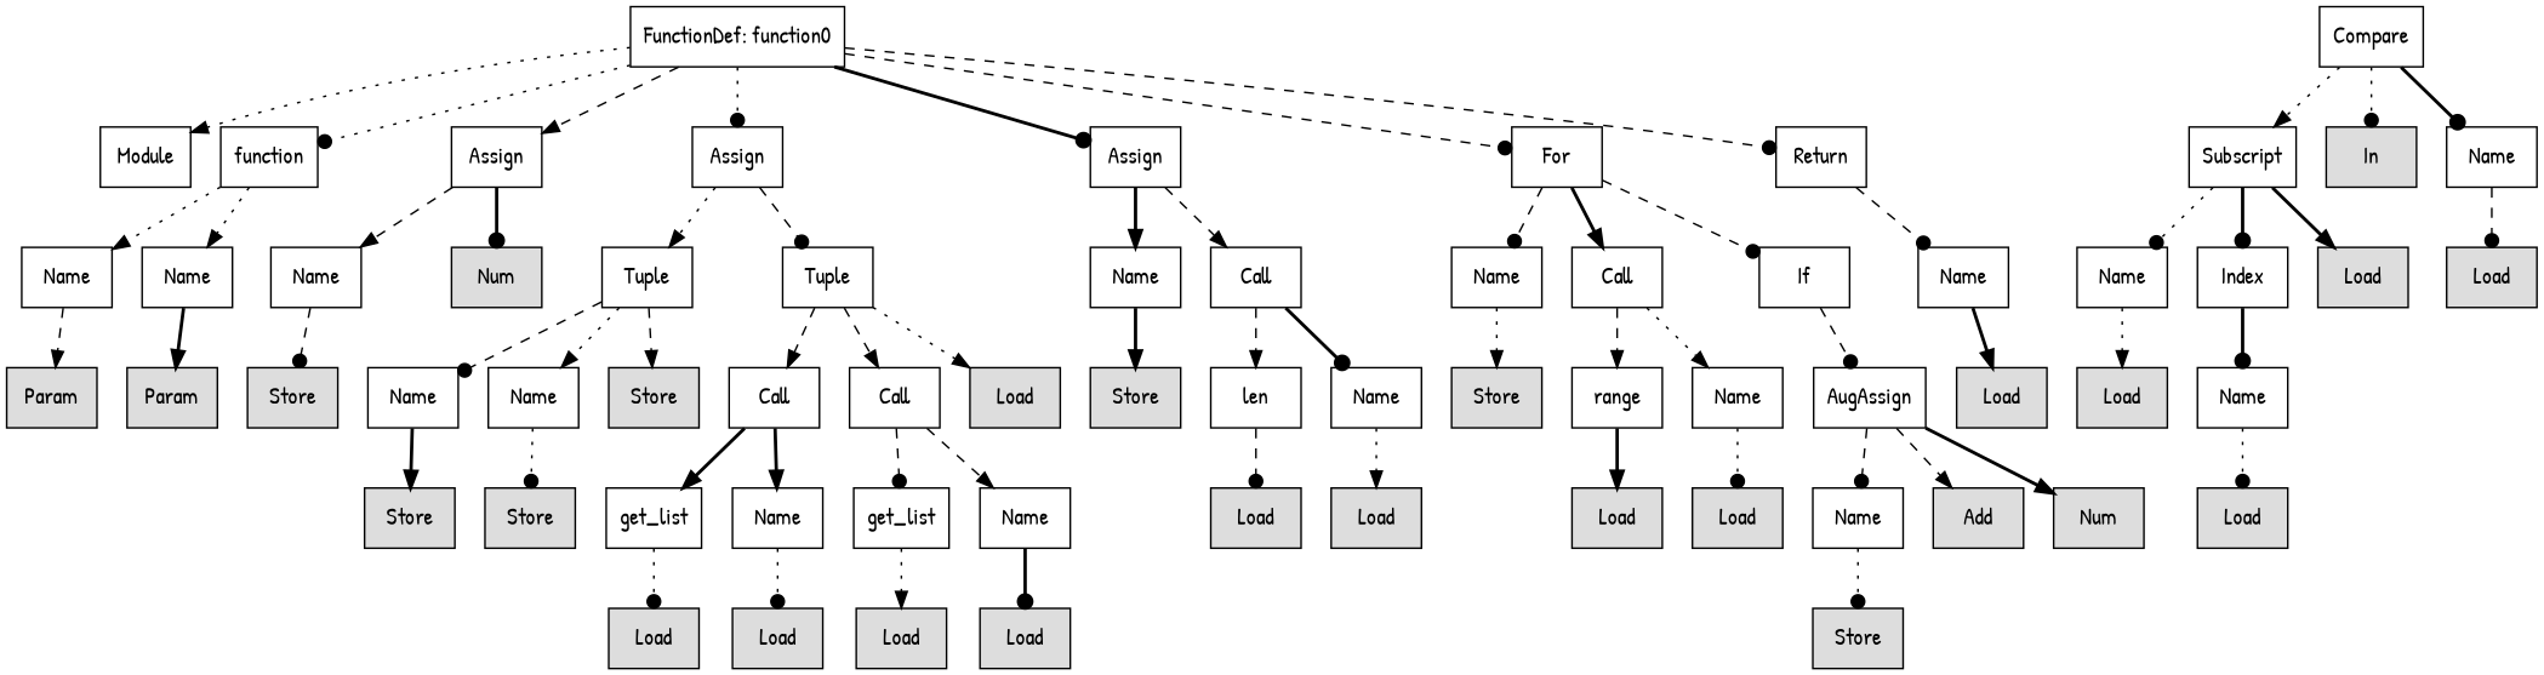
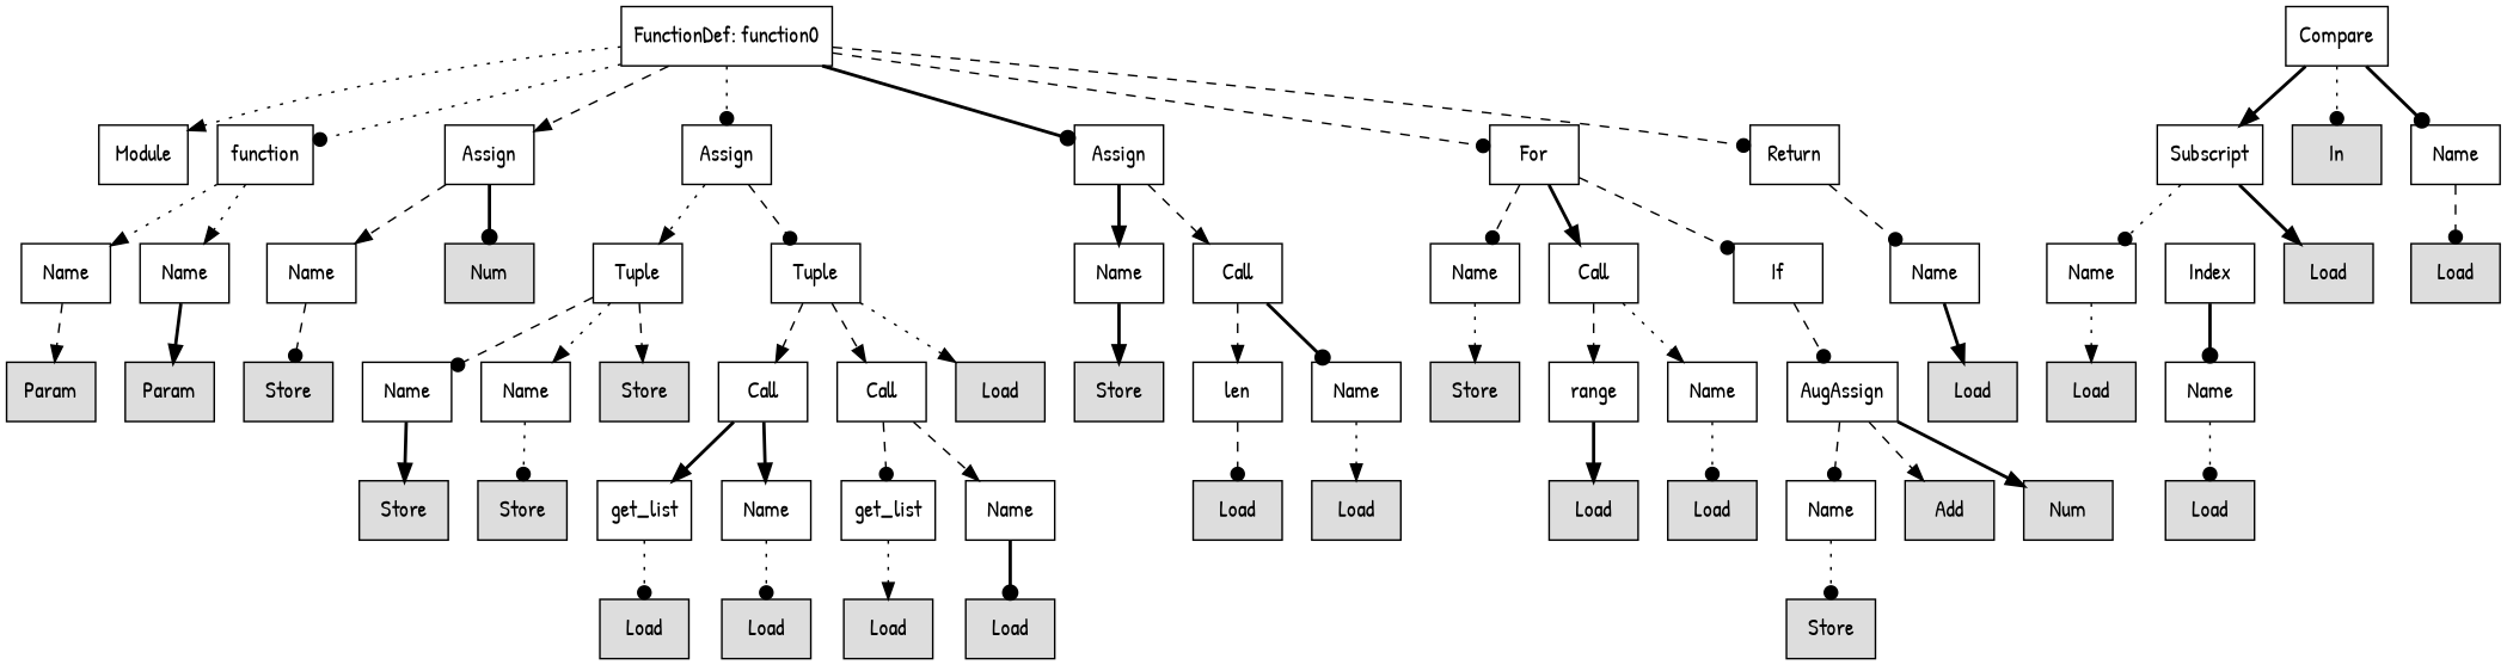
  digraph {
    fontname="Patrick Hand"
    node [fontname="Patrick Hand" shape=rect]
    edge [arrowhead=normal fontname="Patrick Hand" style=dashed]
    n1 [label=Module]
    n2 [label="FunctionDef: function0"]
    n3 [label=function]
    n4 [label=Assign]
    n5 [label=Assign]
    n6 [label=Assign]
    n7 [label=For]
    n8 [label=Return]
    n9 [label=Name]
    n10 [label=Name]
    n11 [label=Name]
    n12 [fillcolor="#dddddd" label=Num style=filled]
    n13 [label=Tuple]
    n14 [label=Tuple]
    n15 [label=Name]
    n16 [label=Call]
    n17 [label=Name]
    n18 [label=Call]
    n19 [label=If]
    n20 [label=Name]
    n21 [fillcolor="#dddddd" label=Param style=filled]
    n22 [fillcolor="#dddddd" label=Param style=filled]
    n23 [fillcolor="#dddddd" label=Store style=filled]
    n24 [label=Name]
    n25 [label=Name]
    n26 [fillcolor="#dddddd" label=Store style=filled]
    n27 [label=Call]
    n28 [label=Call]
    n29 [fillcolor="#dddddd" label=Load style=filled]
    n30 [fillcolor="#dddddd" label=Store style=filled]
    n31 [label=len]
    n32 [label=Name]
    n33 [fillcolor="#dddddd" label=Store style=filled]
    n34 [label=range]
    n35 [label=Name]
    n36 [label=AugAssign]
    n37 [fillcolor="#dddddd" label=Load style=filled]
    n38 [fillcolor="#dddddd" label=Store style=filled]
    n39 [fillcolor="#dddddd" label=Store style=filled]
    n40 [label=get_list]
    n41 [label=Name]
    n42 [label=get_list]
    n43 [label=Name]
    n44 [fillcolor="#dddddd" label=Load style=filled]
    n45 [fillcolor="#dddddd" label=Load style=filled]
    n46 [fillcolor="#dddddd" label=Load style=filled]
    n47 [fillcolor="#dddddd" label=Load style=filled]
    n48 [label=Compare]
    n49 [label=Subscript]
    n50 [fillcolor="#dddddd" label=In style=filled]
    n51 [label=Name]
    n52 [label=Name]
    n53 [fillcolor="#dddddd" label=Add style=filled]
    n54 [fillcolor="#dddddd" label=Num style=filled]
    n55 [fillcolor="#dddddd" label=Load style=filled]
    n56 [fillcolor="#dddddd" label=Load style=filled]
    n57 [fillcolor="#dddddd" label=Load style=filled]
    n58 [fillcolor="#dddddd" label=Load style=filled]
    n59 [label=Name]
    n60 [label=Index]
    n61 [fillcolor="#dddddd" label=Load style=filled]
    n62 [fillcolor="#dddddd" label=Load style=filled]
    n63 [fillcolor="#dddddd" label=Store style=filled]
    n64 [fillcolor="#dddddd" label=Load style=filled]
    n65 [label=Name]
    n66 [fillcolor="#dddddd" label=Load style=filled]
    n2 -> n1 [style=dotted]
    n2 -> n3 [arrowhead=dot style=dotted]
    n2 -> n4
    n2 -> n5 [arrowhead=dot style=dotted]
    n2 -> n6 [arrowhead=dot style=bold]
    n2 -> n7 [arrowhead=dot]
    n2 -> n8 [arrowhead=dot]
    n3 -> n9 [style=dotted]
    n3 -> n10 [style=dotted]
    n4 -> n11
    n4 -> n12 [arrowhead=dot style=bold]
    n5 -> n13 [style=dotted]
    n5 -> n14 [arrowhead=dot]
    n6 -> n15 [style=bold]
    n6 -> n16
    n7 -> n17 [arrowhead=dot]
    n7 -> n18 [style=bold]
    n7 -> n19 [arrowhead=dot]
    n8 -> n20 [arrowhead=dot]
    n9 -> n21
    n10 -> n22 [style=bold]
    n11 -> n23 [arrowhead=dot]
    n13 -> n24 [arrowhead=dot]
    n13 -> n25 [style=dotted]
    n13 -> n26
    n14 -> n27
    n14 -> n28
    n14 -> n29 [style=dotted]
    n15 -> n30 [style=bold]
    n16 -> n31
    n16 -> n32 [arrowhead=dot style=bold]
    n17 -> n33 [style=dotted]
    n18 -> n34
    n18 -> n35 [style=dotted]
    n19 -> n36 [arrowhead=dot]
    n20 -> n37 [style=bold]
    n24 -> n38 [style=bold]
    n25 -> n39 [arrowhead=dot style=dotted]
    n27 -> n40 [style=bold]
    n27 -> n41 [style=bold]
    n28 -> n42 [arrowhead=dot]
    n28 -> n43
    n31 -> n44 [arrowhead=dot]
    n32 -> n45 [style=dotted]
    n34 -> n46 [style=bold]
    n35 -> n47 [arrowhead=dot style=dotted]
    n36 -> n52 [arrowhead=dot]
    n36 -> n53
    n36 -> n54 [style=bold]
    n40 -> n55 [arrowhead=dot style=dotted]
    n41 -> n56 [arrowhead=dot style=dotted]
    n42 -> n57 [style=dotted]
    n43 -> n58 [arrowhead=dot style=bold]
-   n48 -> n49 [style=dotted]
+   n48 -> n49 [style=bold]
    n48 -> n50 [arrowhead=dot style=dotted]
    n48 -> n51 [arrowhead=dot style=bold]
    n49 -> n59 [arrowhead=dot style=dotted]
-   n49 -> n60 [arrowhead=dot style=bold]
    n49 -> n61 [style=bold]
    n51 -> n62 [arrowhead=dot]
    n52 -> n63 [arrowhead=dot style=dotted]
    n59 -> n64 [style=dotted]
    n60 -> n65 [arrowhead=dot style=bold]
    n65 -> n66 [arrowhead=dot style=dotted]
  }
